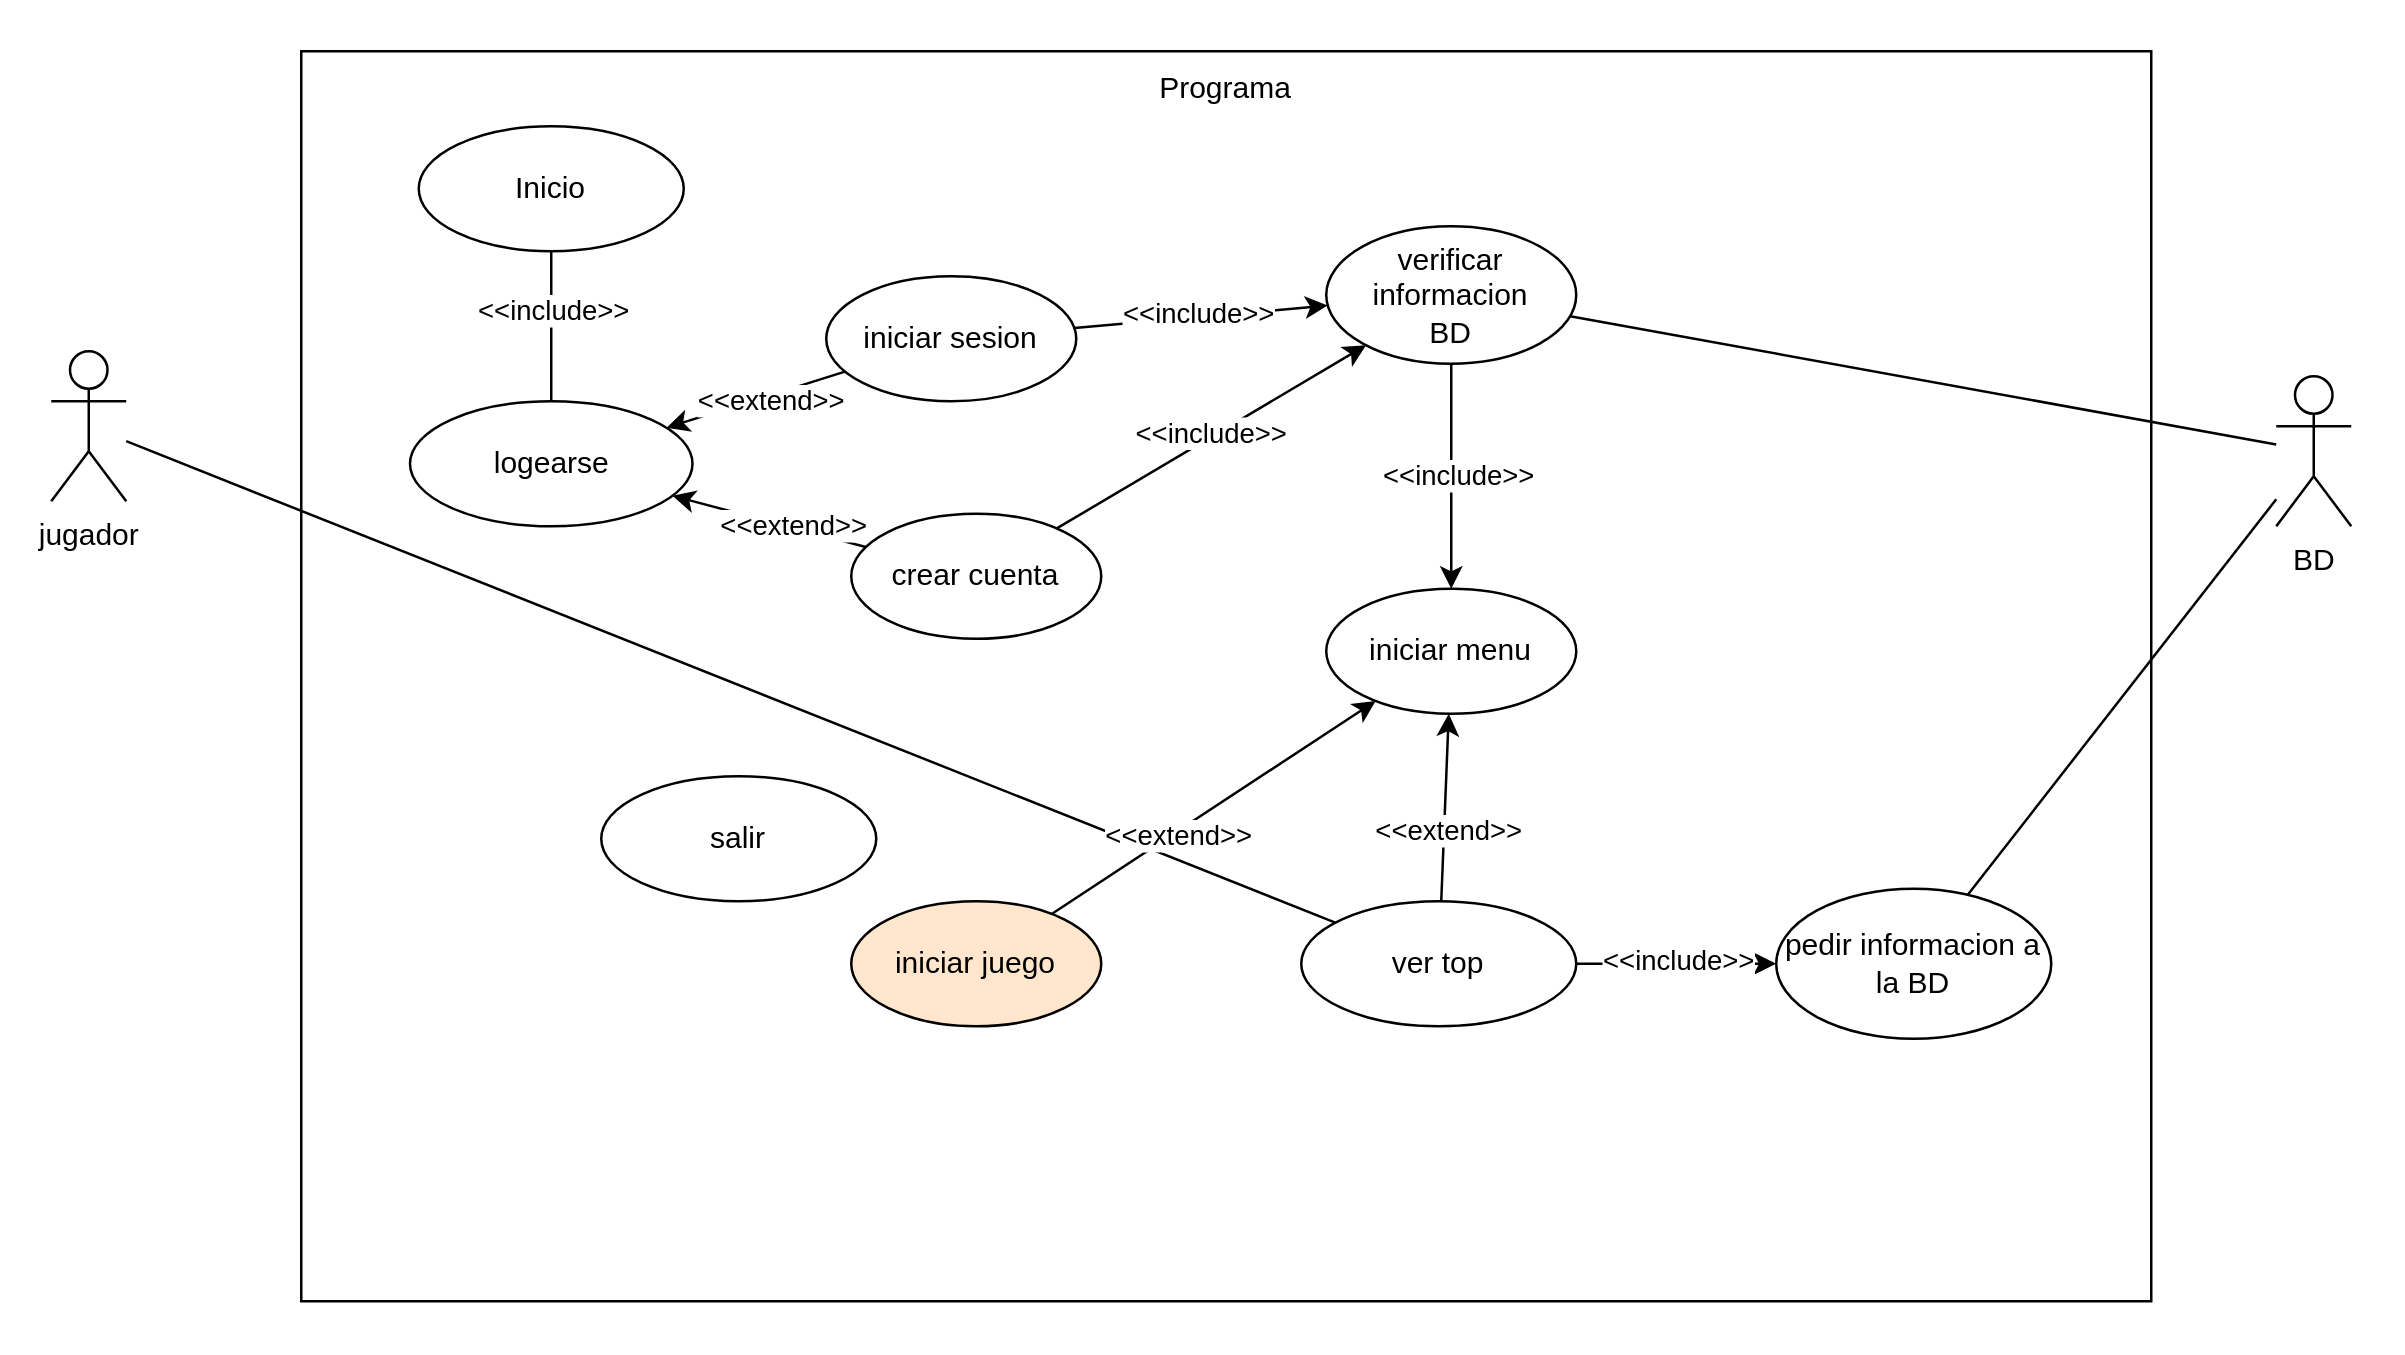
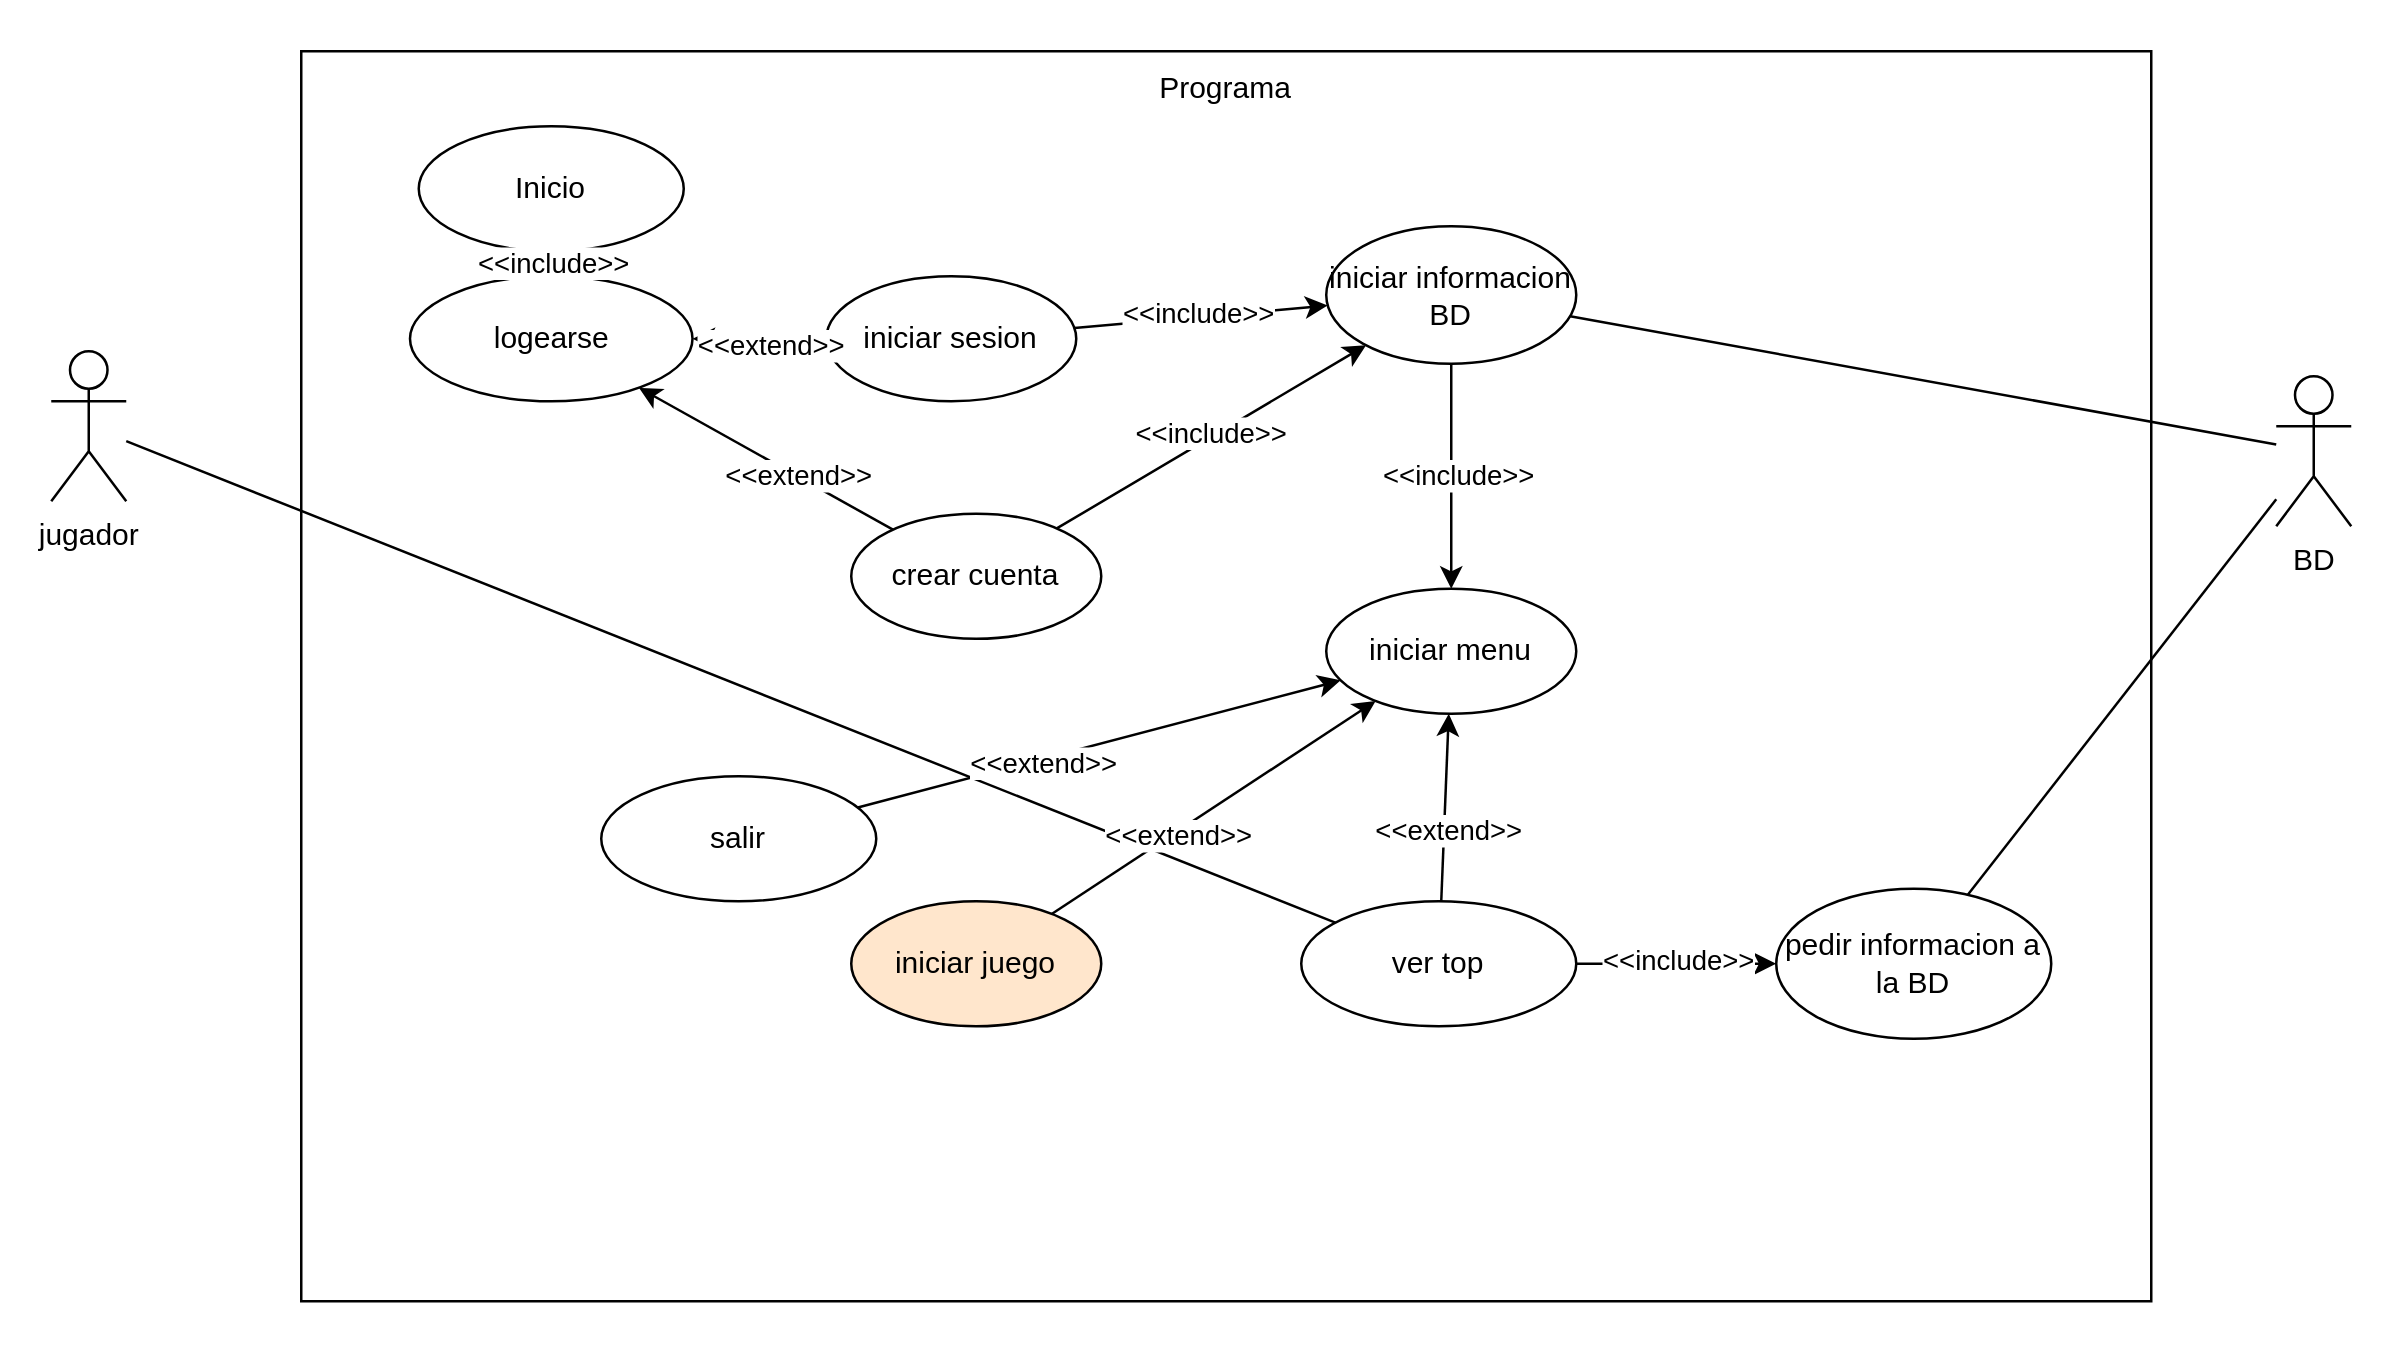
  <mxCell id="0" />
  <mxCell id="1" parent="0" />
  <mxCell id="2" value="" style="rounded=0;whiteSpace=wrap;html=1;" vertex="1" parent="1"><mxGeometry x="120" y="20" width="740" height="500" as="geometry" /></mxCell>
  <mxCell id="3" value="jugador" style="shape=umlActor;verticalLabelPosition=bottom;verticalAlign=top;html=1;outlineConnect=0;" vertex="1" parent="1"><mxGeometry x="20" y="140" width="30" height="60" as="geometry" /></mxCell>
  <mxCell id="4" value="Inicio" style="ellipse;whiteSpace=wrap;html=1;" vertex="1" parent="1"><mxGeometry x="167" y="50" width="106" height="50" as="geometry" /></mxCell>
- <mxCell id="5" value="logearse" style="ellipse;whiteSpace=wrap;html=1;" vertex="1" parent="1"><mxGeometry x="163.5" y="160" width="113" height="50" as="geometry" /></mxCell>
+ <mxCell id="5" value="logearse" style="ellipse;whiteSpace=wrap;html=1;" vertex="1" parent="1"><mxGeometry x="163.5" y="110" width="113" height="50" as="geometry" /></mxCell>
  <mxCell id="6" value="" style="endArrow=none;html=1;rounded=0;" edge="1" parent="1" source="4" target="5"><mxGeometry width="50" height="50" relative="1" as="geometry"><mxPoint x="90" y="150" as="sourcePoint" /><mxPoint x="140" y="100" as="targetPoint" /></mxGeometry></mxCell>
  <mxCell id="7" value="&amp;lt;&amp;lt;include&amp;gt;&amp;gt;" style="edgeLabel;html=1;align=center;verticalAlign=middle;resizable=0;points=[];" vertex="1" connectable="0" parent="6"><mxGeometry x="-0.22" relative="1" as="geometry"><mxPoint as="offset" /></mxGeometry></mxCell>
  <mxCell id="8" value="iniciar sesion" style="ellipse;whiteSpace=wrap;html=1;" vertex="1" parent="1"><mxGeometry x="330" y="110" width="100" height="50" as="geometry" /></mxCell>
  <mxCell id="9" value="crear cuenta" style="ellipse;whiteSpace=wrap;html=1;" vertex="1" parent="1"><mxGeometry x="340" y="205" width="100" height="50" as="geometry" /></mxCell>
  <mxCell id="10" value="" style="endArrow=classic;html=1;rounded=0;" edge="1" parent="1" source="9" target="5"><mxGeometry width="50" height="50" relative="1" as="geometry"><mxPoint x="160" y="260" as="sourcePoint" /><mxPoint x="210" y="210" as="targetPoint" /></mxGeometry></mxCell>
  <mxCell id="11" value="&amp;lt;&amp;lt;extend&amp;gt;&amp;gt;" style="edgeLabel;html=1;align=center;verticalAlign=middle;resizable=0;points=[];" vertex="1" connectable="0" parent="10"><mxGeometry x="-0.236" y="-1" relative="1" as="geometry"><mxPoint as="offset" /></mxGeometry></mxCell>
  <mxCell id="12" value="" style="endArrow=classic;html=1;rounded=0;" edge="1" parent="1" source="8" target="5"><mxGeometry width="50" height="50" relative="1" as="geometry"><mxPoint x="270" y="160" as="sourcePoint" /><mxPoint x="320" y="110" as="targetPoint" /></mxGeometry></mxCell>
  <mxCell id="13" value="&amp;lt;&amp;lt;extend&amp;gt;&amp;gt;" style="edgeLabel;html=1;align=center;verticalAlign=middle;resizable=0;points=[];" vertex="1" connectable="0" parent="12"><mxGeometry x="-0.152" y="2" relative="1" as="geometry"><mxPoint as="offset" /></mxGeometry></mxCell>
- <mxCell id="14" value="verificar informacion&lt;div&gt;BD&lt;/div&gt;" style="ellipse;whiteSpace=wrap;html=1;" vertex="1" parent="1"><mxGeometry x="530" y="90" width="100" height="55" as="geometry" /></mxCell>
+ <mxCell id="14" value="iniciar informacion&lt;div&gt;BD&lt;/div&gt;" style="ellipse;whiteSpace=wrap;html=1;" vertex="1" parent="1"><mxGeometry x="530" y="90" width="100" height="55" as="geometry" /></mxCell>
  <mxCell id="15" value="" style="endArrow=classic;html=1;rounded=0;" edge="1" parent="1" source="8" target="14"><mxGeometry width="50" height="50" relative="1" as="geometry"><mxPoint x="370" y="100" as="sourcePoint" /><mxPoint x="420" y="50" as="targetPoint" /></mxGeometry></mxCell>
  <mxCell id="16" value="&amp;lt;&amp;lt;include&amp;gt;&amp;gt;" style="edgeLabel;html=1;align=center;verticalAlign=middle;resizable=0;points=[];" vertex="1" connectable="0" parent="15"><mxGeometry x="-0.021" y="2" relative="1" as="geometry"><mxPoint as="offset" /></mxGeometry></mxCell>
  <mxCell id="17" value="" style="endArrow=classic;html=1;rounded=0;" edge="1" parent="1" source="9" target="14"><mxGeometry width="50" height="50" relative="1" as="geometry"><mxPoint x="460" y="230" as="sourcePoint" /><mxPoint x="510" y="180" as="targetPoint" /></mxGeometry></mxCell>
  <mxCell id="18" value="&amp;lt;&amp;lt;include&amp;gt;&amp;gt;" style="edgeLabel;html=1;align=center;verticalAlign=middle;resizable=0;points=[];" vertex="1" connectable="0" parent="17"><mxGeometry x="-0.002" y="2" relative="1" as="geometry"><mxPoint as="offset" /></mxGeometry></mxCell>
  <mxCell id="19" value="iniciar menu" style="ellipse;whiteSpace=wrap;html=1;" vertex="1" parent="1"><mxGeometry x="530" y="235" width="100" height="50" as="geometry" /></mxCell>
  <mxCell id="20" value="" style="endArrow=classic;html=1;rounded=0;" edge="1" parent="1" source="14" target="19"><mxGeometry width="50" height="50" relative="1" as="geometry"><mxPoint x="439" y="141" as="sourcePoint" /><mxPoint x="541" y="132" as="targetPoint" /></mxGeometry></mxCell>
  <mxCell id="21" value="&amp;lt;&amp;lt;include&amp;gt;&amp;gt;" style="edgeLabel;html=1;align=center;verticalAlign=middle;resizable=0;points=[];" vertex="1" connectable="0" parent="20"><mxGeometry x="-0.021" y="2" relative="1" as="geometry"><mxPoint as="offset" /></mxGeometry></mxCell>
  <mxCell id="22" value="" style="endArrow=none;html=1;rounded=0;" edge="1" parent="1" source="3" target="25"><mxGeometry width="50" height="50" relative="1" as="geometry"><mxPoint x="40" y="170" as="sourcePoint" /><mxPoint x="90" y="120" as="targetPoint" /></mxGeometry></mxCell>
  <mxCell id="23" value="iniciar juego" style="ellipse;whiteSpace=wrap;html=1;fillColor=#ffe6cc;" vertex="1" parent="1"><mxGeometry x="340" y="360" width="100" height="50" as="geometry" /></mxCell>
  <mxCell id="24" value="salir" style="ellipse;whiteSpace=wrap;html=1;" vertex="1" parent="1"><mxGeometry x="240" y="310" width="110" height="50" as="geometry" /></mxCell>
  <mxCell id="25" value="ver top" style="ellipse;whiteSpace=wrap;html=1;" vertex="1" parent="1"><mxGeometry x="520" y="360" width="110" height="50" as="geometry" /></mxCell>
+ <mxCell id="26" value="" style="endArrow=classic;html=1;rounded=0;" edge="1" parent="1" source="24" target="19"><mxGeometry width="50" height="50" relative="1" as="geometry"><mxPoint x="356" y="228" as="sourcePoint" /><mxPoint x="278" y="208" as="targetPoint" /></mxGeometry></mxCell>
+ <mxCell id="27" value="&amp;lt;&amp;lt;extend&amp;gt;&amp;gt;" style="edgeLabel;html=1;align=center;verticalAlign=middle;resizable=0;points=[];" vertex="1" connectable="0" parent="26"><mxGeometry x="-0.236" y="-1" relative="1" as="geometry"><mxPoint as="offset" /></mxGeometry></mxCell>
  <mxCell id="28" value="" style="endArrow=classic;html=1;rounded=0;" edge="1" parent="1" source="23" target="19"><mxGeometry width="50" height="50" relative="1" as="geometry"><mxPoint x="356" y="228" as="sourcePoint" /><mxPoint x="278" y="208" as="targetPoint" /></mxGeometry></mxCell>
  <mxCell id="29" value="&amp;lt;&amp;lt;extend&amp;gt;&amp;gt;" style="edgeLabel;html=1;align=center;verticalAlign=middle;resizable=0;points=[];" vertex="1" connectable="0" parent="28"><mxGeometry x="-0.236" y="-1" relative="1" as="geometry"><mxPoint as="offset" /></mxGeometry></mxCell>
  <mxCell id="30" value="" style="endArrow=classic;html=1;rounded=0;" edge="1" parent="1" source="25" target="19"><mxGeometry width="50" height="50" relative="1" as="geometry"><mxPoint x="356" y="228" as="sourcePoint" /><mxPoint x="278" y="208" as="targetPoint" /></mxGeometry></mxCell>
  <mxCell id="31" value="&amp;lt;&amp;lt;extend&amp;gt;&amp;gt;" style="edgeLabel;html=1;align=center;verticalAlign=middle;resizable=0;points=[];" vertex="1" connectable="0" parent="30"><mxGeometry x="-0.236" y="-1" relative="1" as="geometry"><mxPoint as="offset" /></mxGeometry></mxCell>
  <mxCell id="32" value="pedir informacion a la BD" style="ellipse;whiteSpace=wrap;html=1;" vertex="1" parent="1"><mxGeometry x="710" y="355" width="110" height="60" as="geometry" /></mxCell>
  <mxCell id="33" value="" style="endArrow=classic;html=1;rounded=0;" edge="1" parent="1" source="25" target="32"><mxGeometry width="50" height="50" relative="1" as="geometry"><mxPoint x="432" y="221" as="sourcePoint" /><mxPoint x="556" y="148" as="targetPoint" /></mxGeometry></mxCell>
  <mxCell id="34" value="&amp;lt;&amp;lt;include&amp;gt;&amp;gt;" style="edgeLabel;html=1;align=center;verticalAlign=middle;resizable=0;points=[];" vertex="1" connectable="0" parent="33"><mxGeometry x="-0.002" y="2" relative="1" as="geometry"><mxPoint as="offset" /></mxGeometry></mxCell>
  <mxCell id="35" value="BD" style="shape=umlActor;verticalLabelPosition=bottom;verticalAlign=top;html=1;outlineConnect=0;" vertex="1" parent="1"><mxGeometry x="910" y="150" width="30" height="60" as="geometry" /></mxCell>
  <mxCell id="36" value="" style="endArrow=none;html=1;rounded=0;" edge="1" parent="1" source="14" target="35"><mxGeometry width="50" height="50" relative="1" as="geometry"><mxPoint x="820" y="180" as="sourcePoint" /><mxPoint x="870" y="130" as="targetPoint" /></mxGeometry></mxCell>
  <mxCell id="37" value="" style="endArrow=none;html=1;rounded=0;" edge="1" parent="1" source="32" target="35"><mxGeometry width="50" height="50" relative="1" as="geometry"><mxPoint x="720" y="250" as="sourcePoint" /><mxPoint x="770" y="200" as="targetPoint" /></mxGeometry></mxCell>
  <mxCell id="38" value="Programa" style="text;html=1;align=center;verticalAlign=middle;whiteSpace=wrap;rounded=0;" vertex="1" parent="1"><mxGeometry x="460" y="20" width="60" height="30" as="geometry" /></mxCell>
